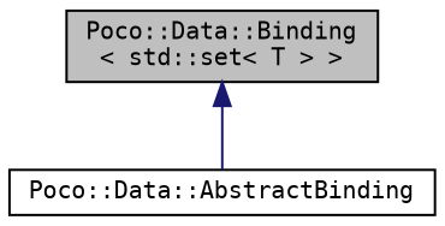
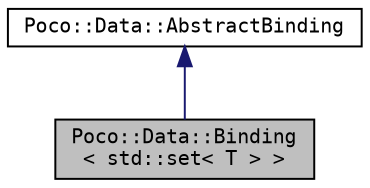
  digraph {
    fontname="DejaVu Sans Mono"
    node [color=black fontname="DejaVu Sans Mono" fontsize=10 shape=record style=filled]
    n1 [fillcolor=grey75 fontcolor=black height=0.2 label="Poco::Data::Binding\l\< std::set\< T \> \>" width=0.4]
    n2 [fillcolor=white height=0.2 label="Poco::Data::AbstractBinding" width=0.4]
-   n1 -> n2 [color=midnightblue dir=back fontname="DejaVu Sans Mono" fontsize=10 labelfontname=Helvetica labelfontsize=10 style=solid]
+   n2 -> n1 [color=midnightblue dir=back fontname="DejaVu Sans Mono" fontsize=10 labelfontname=Helvetica labelfontsize=10 style=solid]
  }
